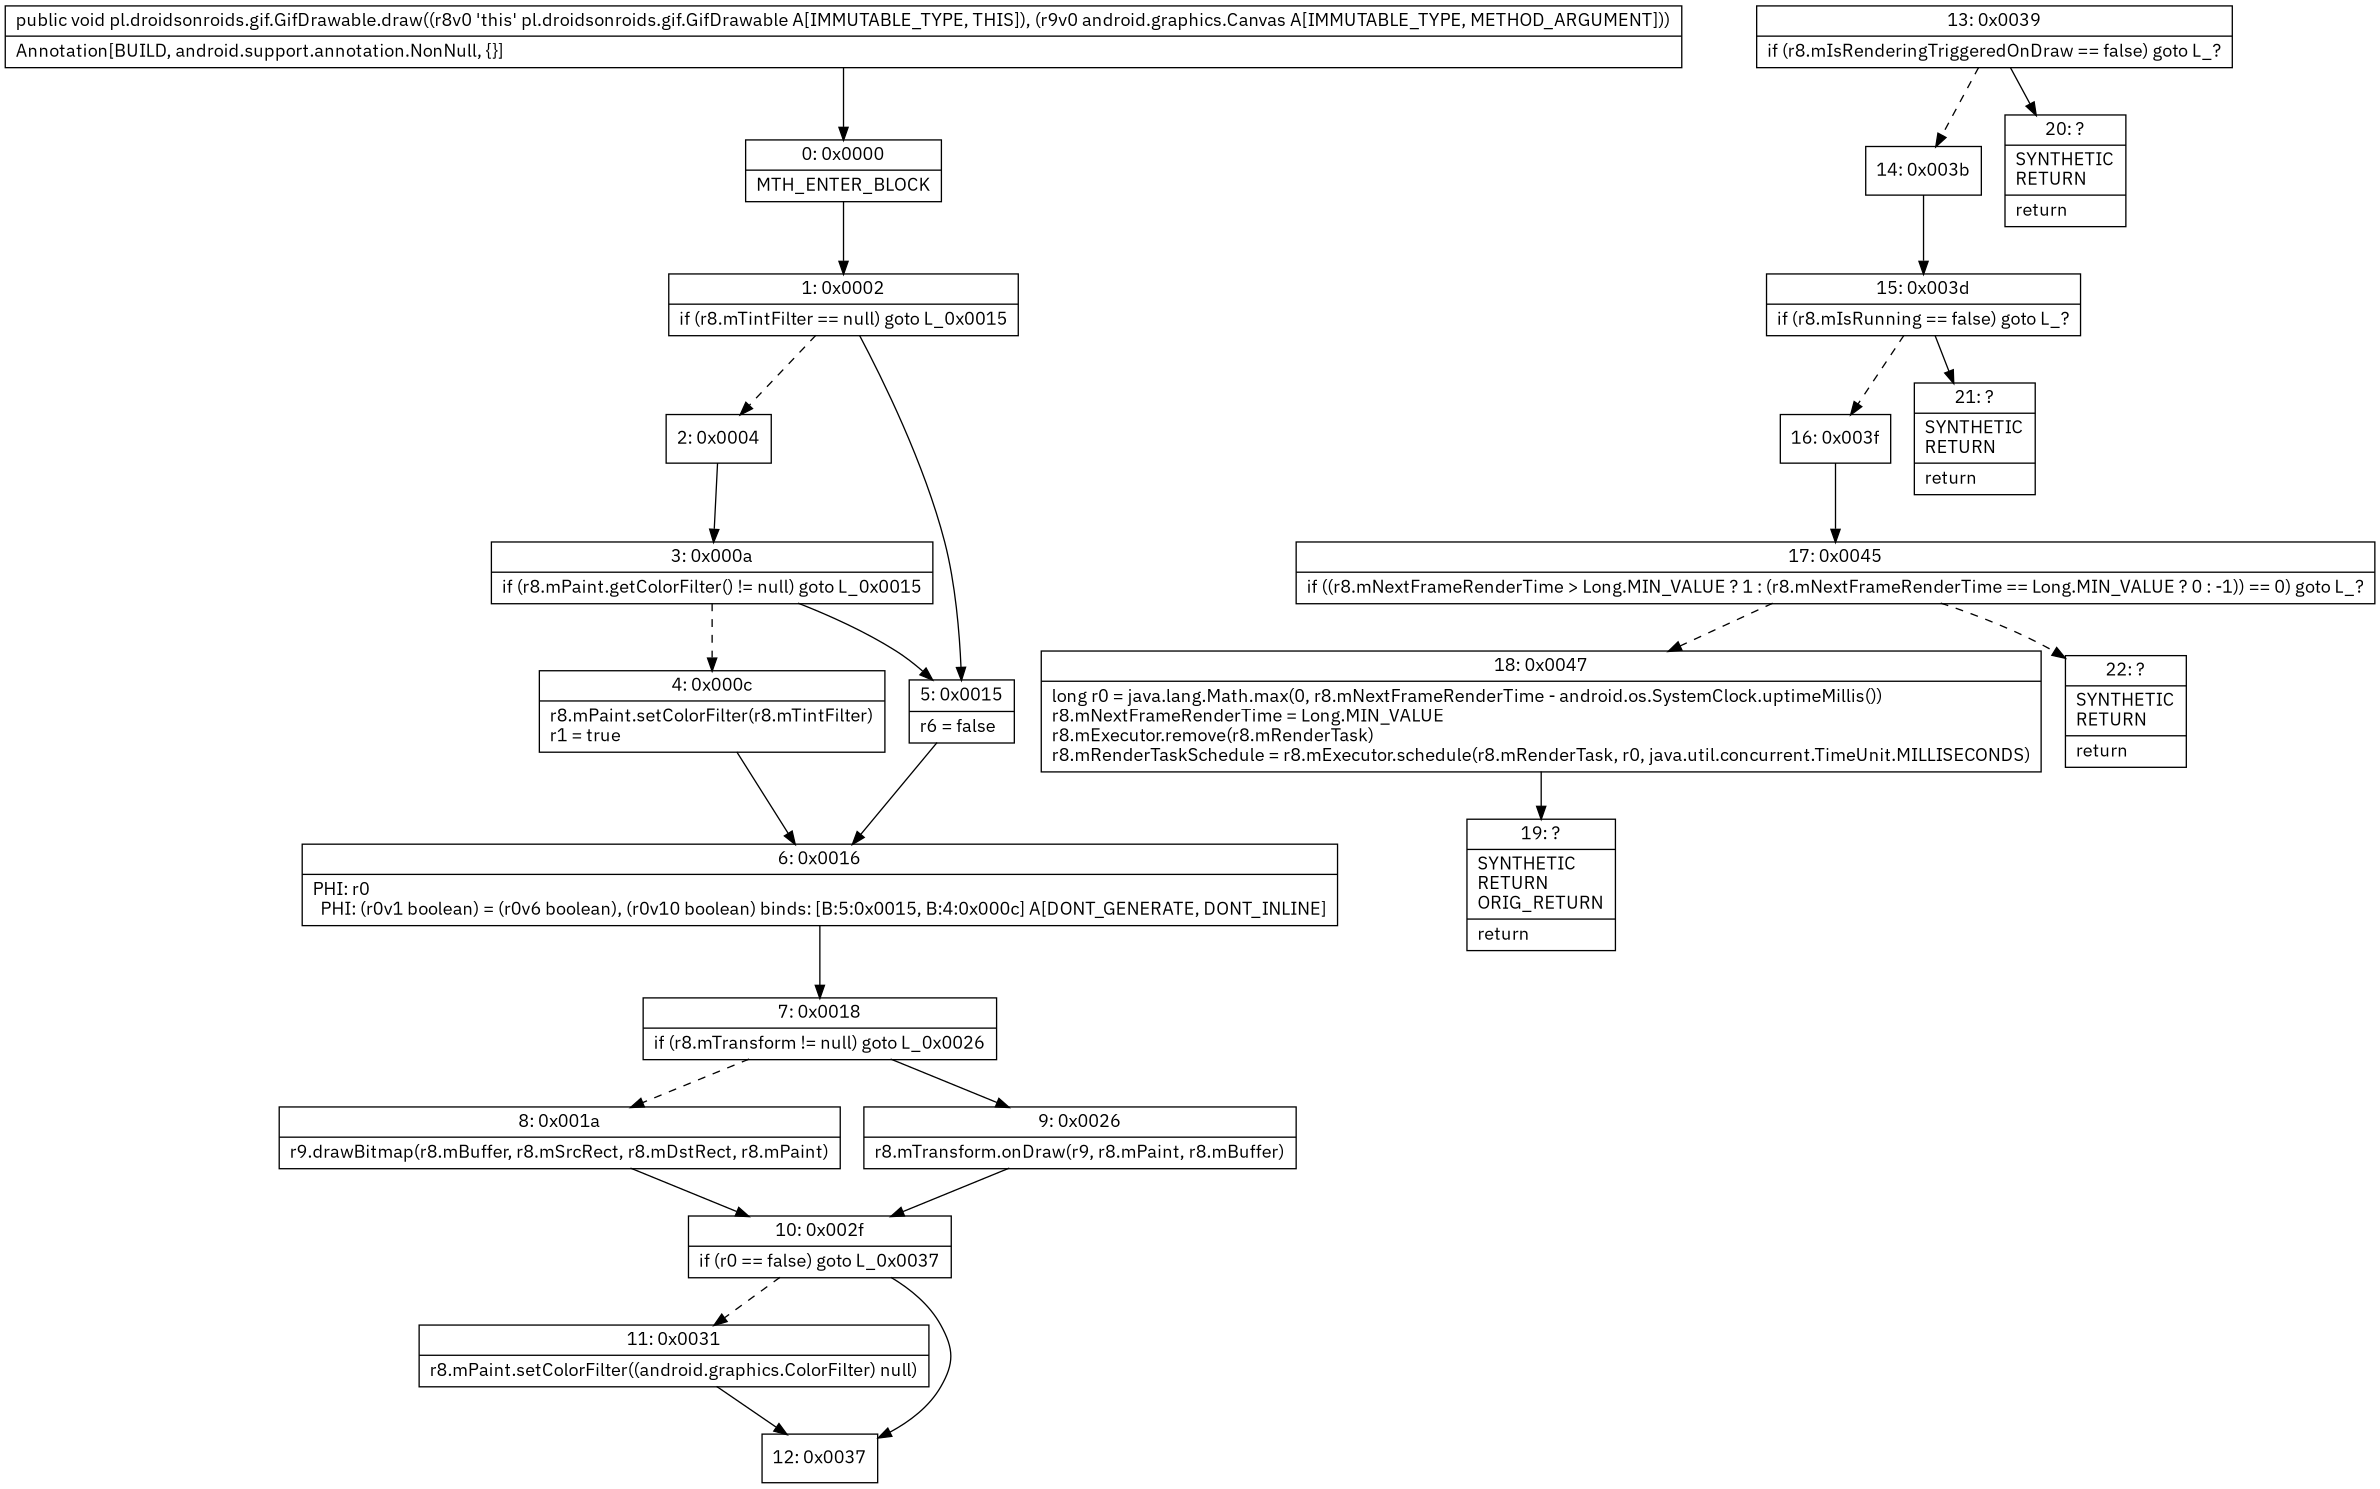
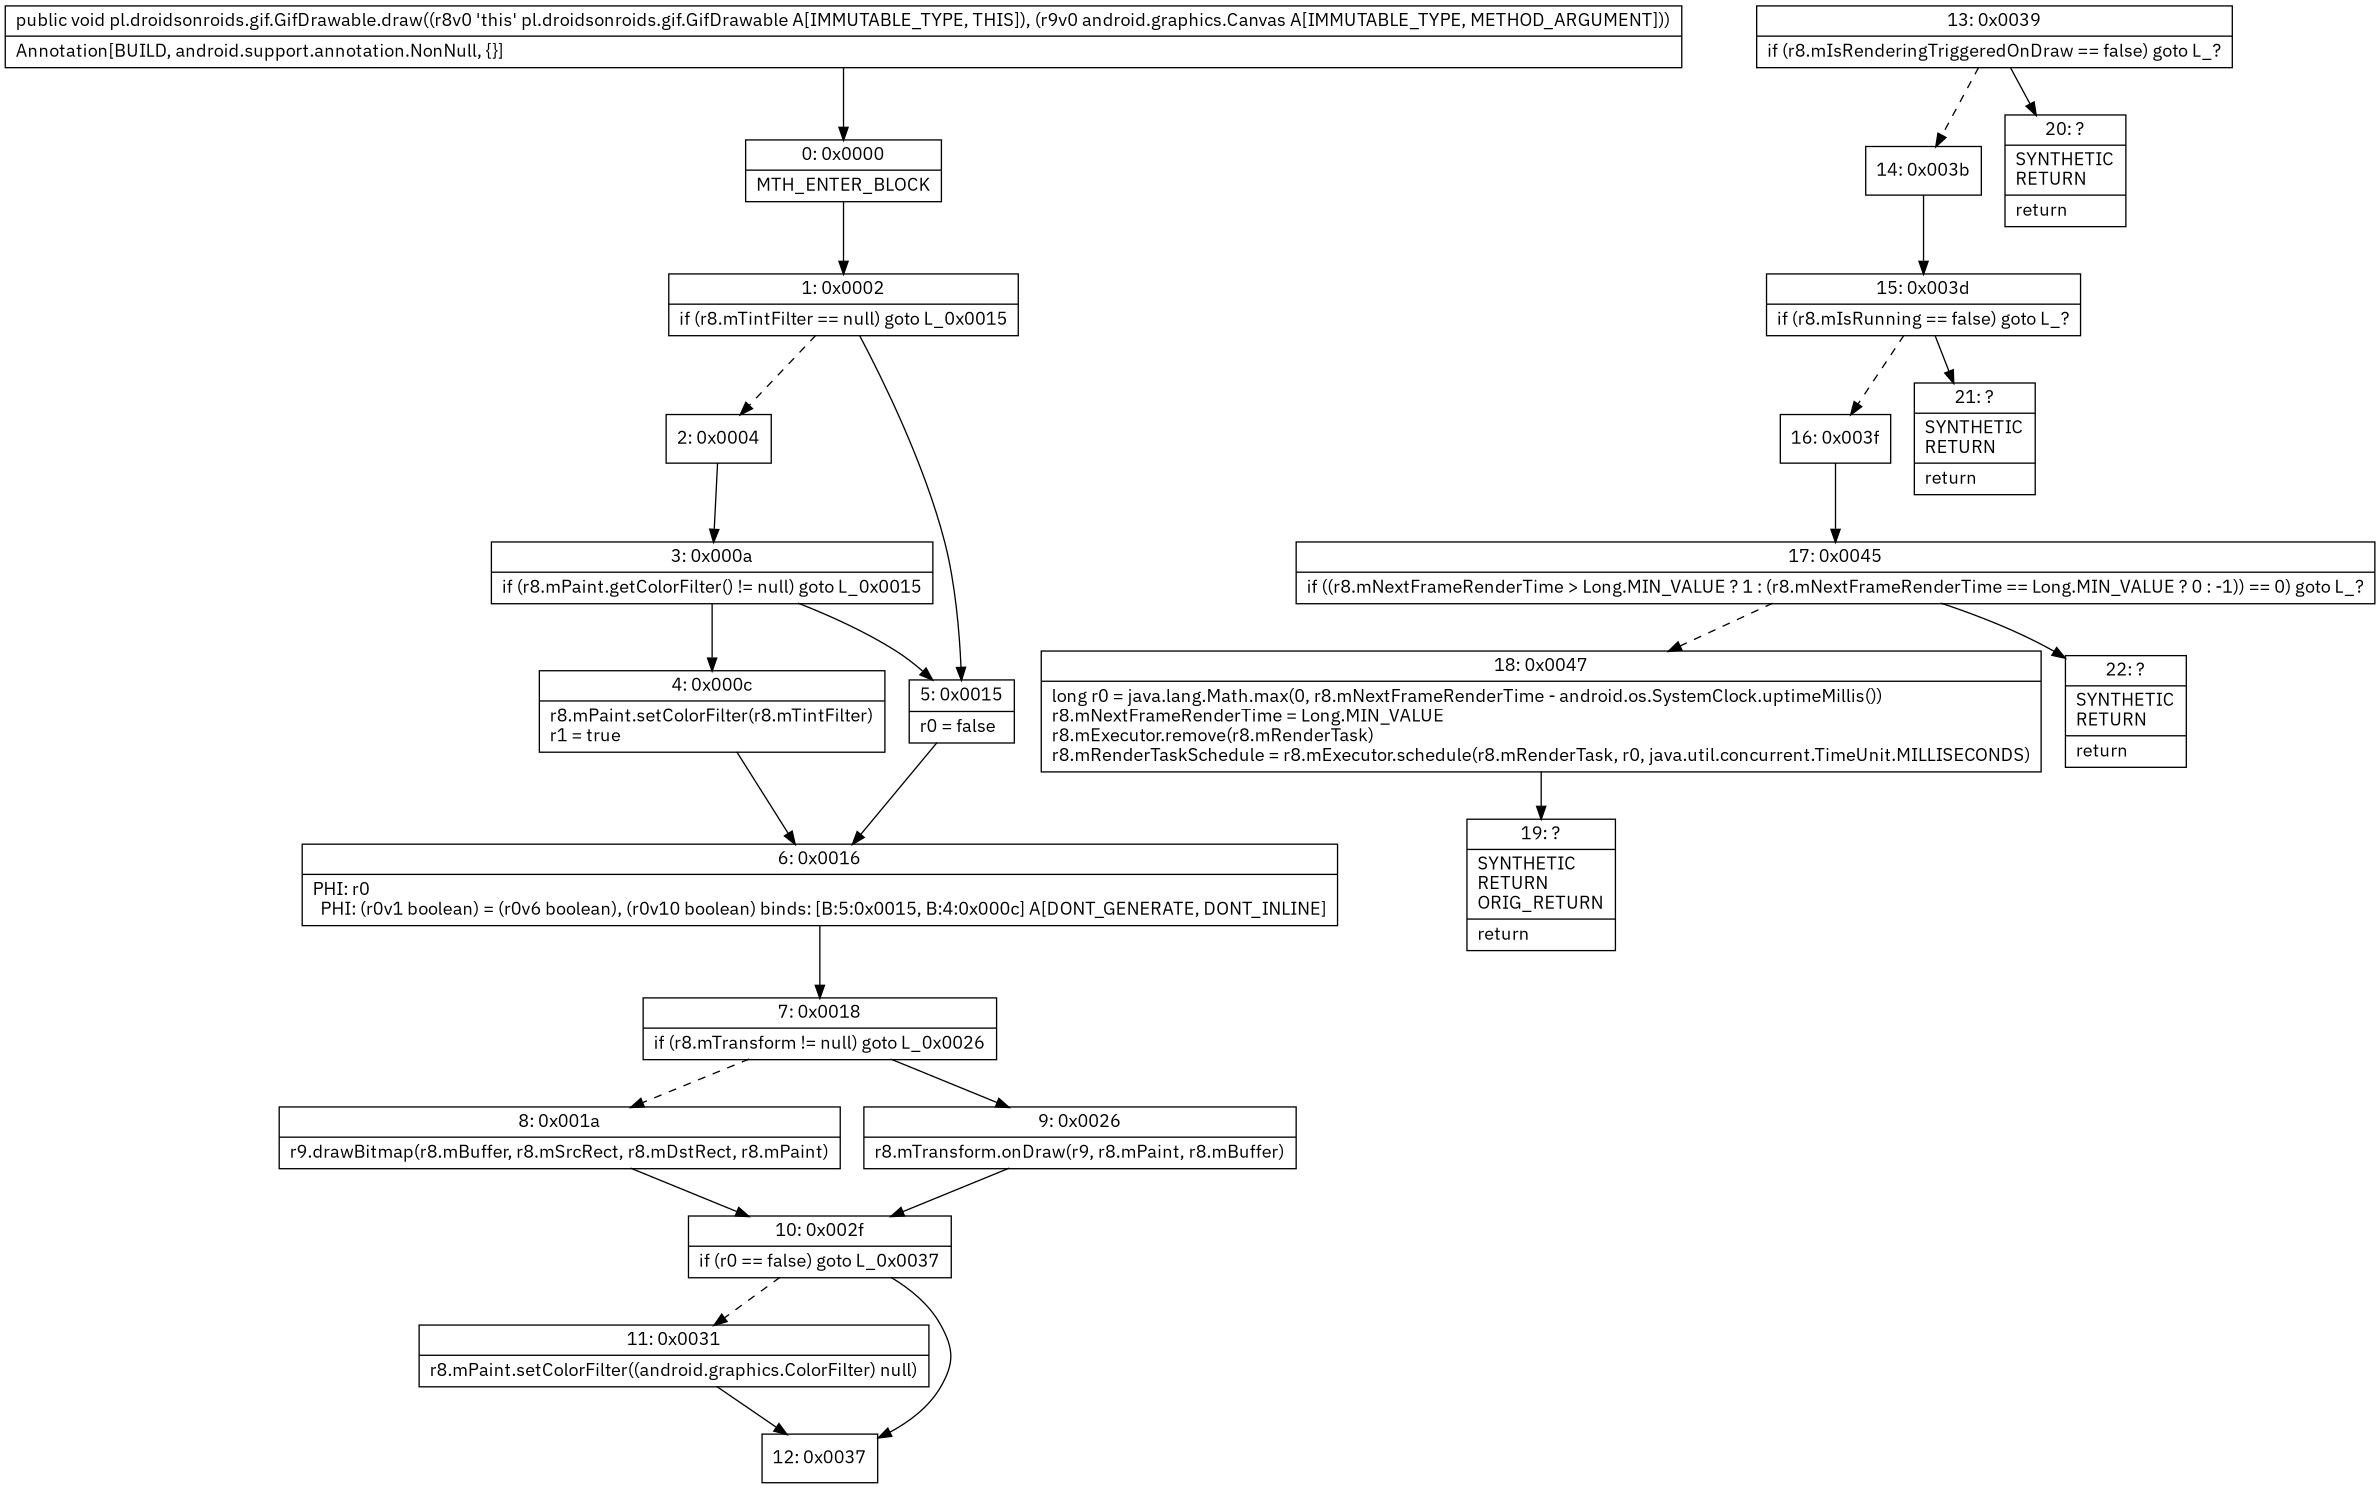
  digraph {
    fontname="IBM Plex Sans"
    node [fontname="IBM Plex Sans" shape=record]
    edge [fontname="IBM Plex Sans"]
    n1 [label="{0\:\ 0x0000|MTH_ENTER_BLOCK\l}"]
    n2 [label="{1\:\ 0x0002|if (r8.mTintFilter == null) goto L_0x0015\l}"]
    n3 [label="{2\:\ 0x0004}"]
-   n4 [label="{5\:\ 0x0015|r6 = false\l}"]
+   n4 [label="{5\:\ 0x0015|r0 = false\l}"]
    n5 [label="{3\:\ 0x000a|if (r8.mPaint.getColorFilter() != null) goto L_0x0015\l}"]
    n6 [label="{6\:\ 0x0016|PHI: r0 \l  PHI: (r0v1 boolean) = (r0v6 boolean), (r0v10 boolean) binds: [B:5:0x0015, B:4:0x000c] A[DONT_GENERATE, DONT_INLINE]\l}"]
    n7 [label="{4\:\ 0x000c|r8.mPaint.setColorFilter(r8.mTintFilter)\lr1 = true\l}"]
    n8 [label="{7\:\ 0x0018|if (r8.mTransform != null) goto L_0x0026\l}"]
    n9 [label="{8\:\ 0x001a|r9.drawBitmap(r8.mBuffer, r8.mSrcRect, r8.mDstRect, r8.mPaint)\l}"]
    n10 [label="{9\:\ 0x0026|r8.mTransform.onDraw(r9, r8.mPaint, r8.mBuffer)\l}"]
    n11 [label="{10\:\ 0x002f|if (r0 == false) goto L_0x0037\l}"]
    n12 [label="{11\:\ 0x0031|r8.mPaint.setColorFilter((android.graphics.ColorFilter) null)\l}"]
    n13 [label="{12\:\ 0x0037}"]
    n14 [label="{13\:\ 0x0039|if (r8.mIsRenderingTriggeredOnDraw == false) goto L_?\l}"]
    n15 [label="{14\:\ 0x003b}"]
    n16 [label="{20\:\ ?|SYNTHETIC\lRETURN\l|return\l}"]
    n17 [label="{15\:\ 0x003d|if (r8.mIsRunning == false) goto L_?\l}"]
    n18 [label="{16\:\ 0x003f}"]
    n19 [label="{21\:\ ?|SYNTHETIC\lRETURN\l|return\l}"]
    n20 [label="{17\:\ 0x0045|if ((r8.mNextFrameRenderTime \> Long.MIN_VALUE ? 1 : (r8.mNextFrameRenderTime == Long.MIN_VALUE ? 0 : \-1)) == 0) goto L_?\l}"]
    n21 [label="{18\:\ 0x0047|long r0 = java.lang.Math.max(0, r8.mNextFrameRenderTime \- android.os.SystemClock.uptimeMillis())\lr8.mNextFrameRenderTime = Long.MIN_VALUE\lr8.mExecutor.remove(r8.mRenderTask)\lr8.mRenderTaskSchedule = r8.mExecutor.schedule(r8.mRenderTask, r0, java.util.concurrent.TimeUnit.MILLISECONDS)\l}"]
    n22 [label="{22\:\ ?|SYNTHETIC\lRETURN\l|return\l}"]
    n23 [label="{19\:\ ?|SYNTHETIC\lRETURN\lORIG_RETURN\l|return\l}"]
    n24 [label="{public void pl.droidsonroids.gif.GifDrawable.draw((r8v0 'this' pl.droidsonroids.gif.GifDrawable A[IMMUTABLE_TYPE, THIS]), (r9v0 android.graphics.Canvas A[IMMUTABLE_TYPE, METHOD_ARGUMENT]))  | Annotation[BUILD, android.support.annotation.NonNull, \{\}]\l}"]
    n1 -> n2
    n2 -> n3 [style=dashed]
    n2 -> n4
    n3 -> n5
    n4 -> n6
    n5 -> n4
-   n5 -> n7 [style=dashed]
+   n5 -> n7 [style=solid]
    n6 -> n8
    n7 -> n6
    n8 -> n9 [style=dashed]
    n8 -> n10
    n9 -> n11
    n10 -> n11
    n11 -> n12 [style=dashed]
    n11 -> n13
    n12 -> n13
    n14 -> n15 [style=dashed]
    n14 -> n16
    n15 -> n17
    n17 -> n18 [style=dashed]
    n17 -> n19
    n18 -> n20
    n20 -> n21 [style=dashed]
-   n20 -> n22 [style=dashed]
+   n20 -> n22
    n21 -> n23
    n24 -> n1
  }
